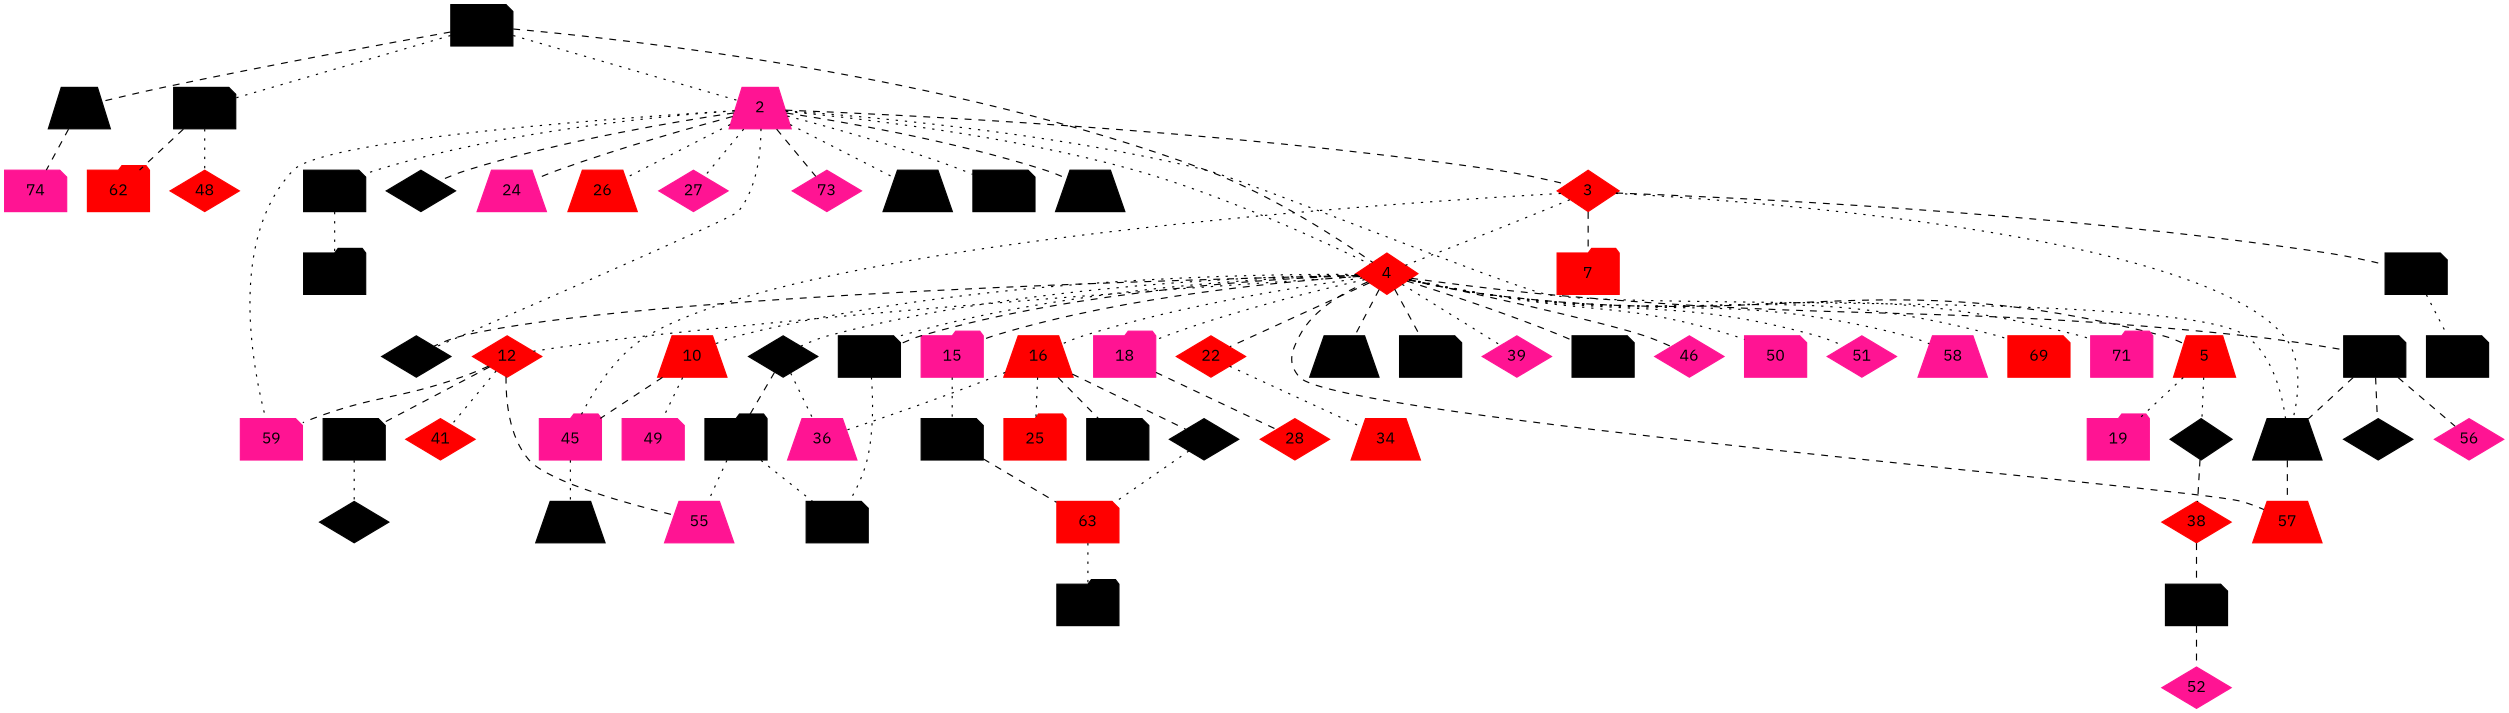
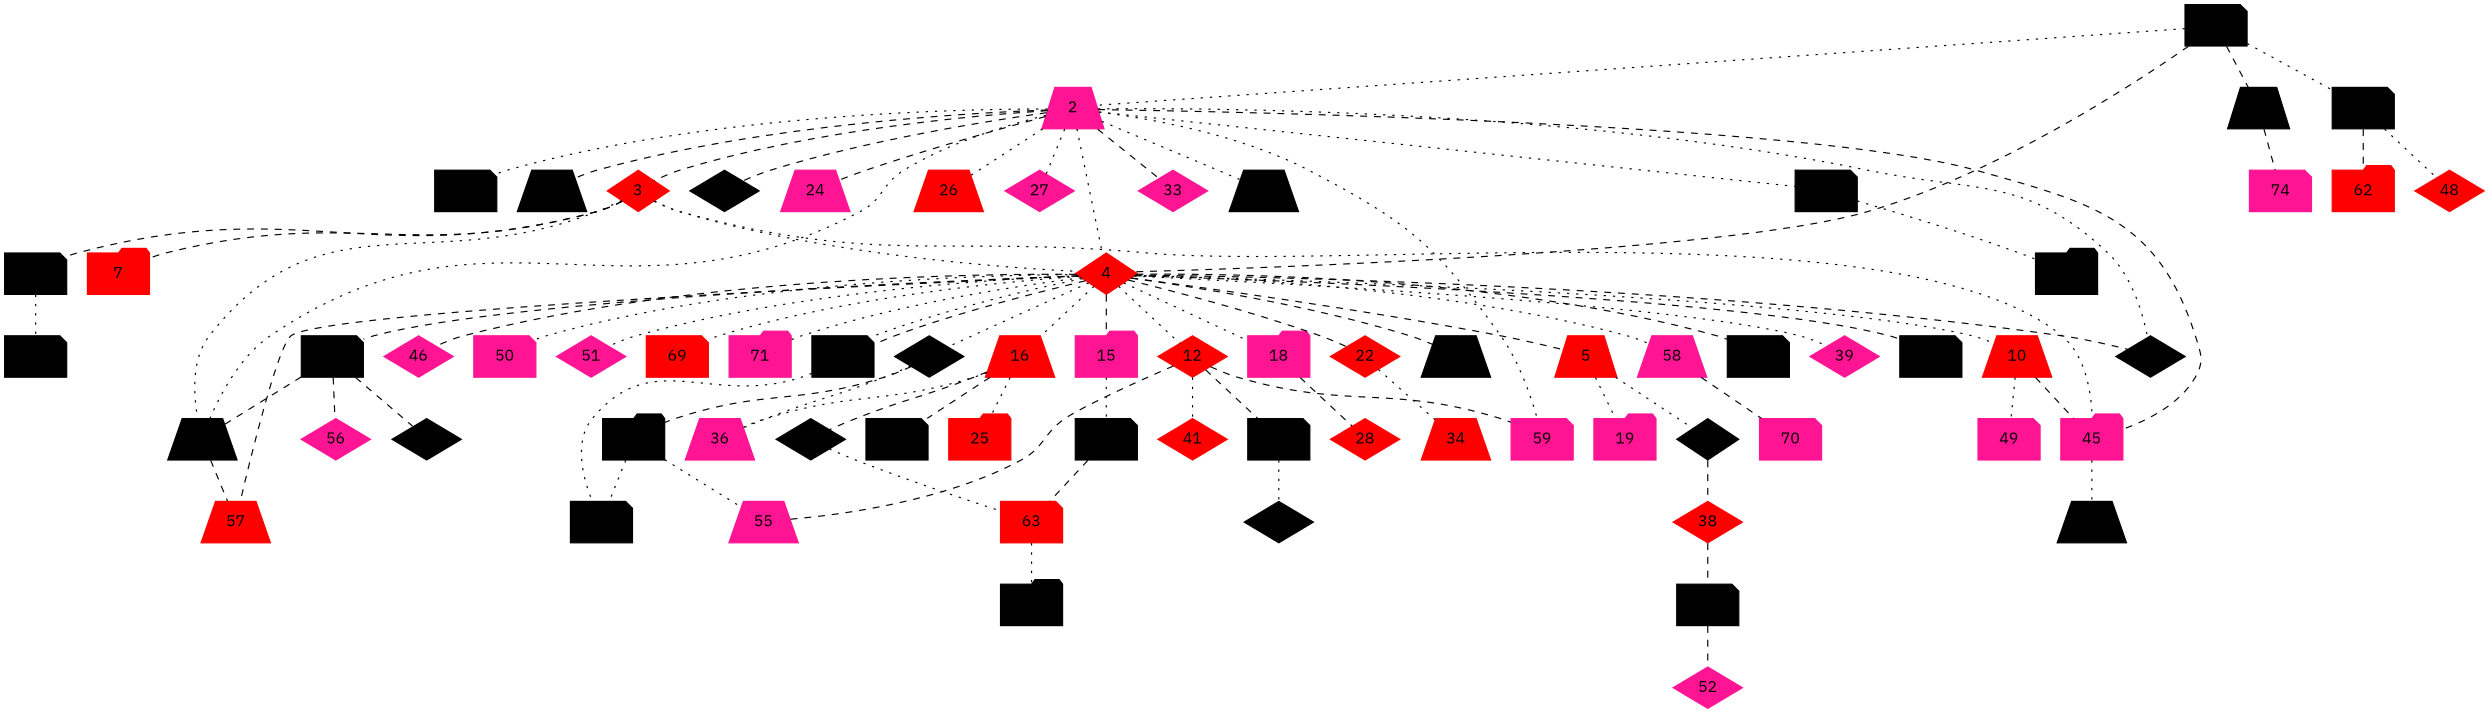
  graph {
    fontname="IBM Plex Sans"
    node [color=black fontname="IBM Plex Sans" shape=note style=filled]
    edge [fontname="IBM Plex Sans" style=dotted]
    2 [color=deeppink shape=trapezium]
    1
    4 [color=red shape=diamond]
    6 [shape=trapezium]
    8
    3 [color=red shape=diamond]
    17 [shape=diamond]
    24 [color=deeppink shape=trapezium]
    26 [color=red shape=trapezium]
    27 [color=deeppink shape=diamond]
    30
    32 [shape=trapezium]
-   33 [color=deeppink shape=diamond label=73]
+   33 [color=deeppink shape=diamond]
    40 [shape=trapezium]
    45 [color=deeppink shape=folder]
    59 [color=deeppink]
    67
    68 [shape=trapezium]
    72 [shape=diamond]
    5 [color=red shape=trapezium]
    10 [color=red shape=trapezium]
    11 [shape=diamond]
    12 [color=red shape=diamond]
    13
    15 [color=deeppink shape=folder]
    16 [color=red shape=trapezium]
    18 [color=deeppink shape=folder]
    20
    22 [color=red shape=diamond]
    35 [shape=trapezium]
    37
    39 [color=deeppink shape=diamond]
    44
    46 [color=deeppink shape=diamond]
    50 [color=deeppink]
    51 [color=deeppink shape=diamond]
    57 [color=red shape=trapezium]
    58 [color=deeppink shape=trapezium]
    69 [color=red]
    71 [color=deeppink shape=folder]
    n41 [color=deeppink label=74]
    48 [color=red shape=diamond]
    62 [color=red shape=folder]
    7 [color=red shape=folder]
    23
    66 [shape=folder]
    64 [shape=trapezium]
    31
    9 [shape=diamond]
    19 [color=deeppink shape=folder]
    49 [color=deeppink]
    21 [shape=folder]
    36 [color=deeppink shape=trapezium]
    14
    41 [color=red shape=diamond]
    55 [color=deeppink shape=trapezium]
    42 [shape=diamond]
    56 [color=deeppink shape=diamond]
    61
    25 [color=red shape=folder]
    29
    53 [shape=diamond]
    28 [color=red shape=diamond]
    43
    34 [color=red shape=trapezium]
+   70 [color=deeppink]
    38 [color=red shape=diamond]
    47
    60 [shape=diamond]
    63 [color=red]
    52 [color=deeppink shape=diamond]
    65 [shape=folder]
    2 -- 4
    2 -- 3 [style=dashed]
    2 -- 17 [style=dashed]
    2 -- 24 [style=dashed]
    2 -- 26
    2 -- 27
    2 -- 30
    2 -- 32
    2 -- 33 [style=dashed]
    2 -- 40
+   2 -- 45 [style=dashed]
    2 -- 59
    2 -- 67
    2 -- 68 [style=dashed]
    2 -- 72
    1 -- 2
    1 -- 4 [style=dashed]
    1 -- 6 [style=dashed]
    1 -- 8
    4 -- 72 [style=dashed]
    4 -- 5 [style=dashed]
    4 -- 10
    4 -- 11
    4 -- 12
    4 -- 13 [style=dashed]
    4 -- 15 [style=dashed]
    4 -- 16
    4 -- 18
    4 -- 20
    4 -- 20 [style=dashed]
    4 -- 22 [style=dashed]
    4 -- 35 [style=dashed]
    4 -- 37 [style=dashed]
    4 -- 39
    4 -- 44 [style=dashed]
    4 -- 46 [style=dashed]
    4 -- 50
    4 -- 51
    4 -- 57 [style=dashed]
    4 -- 58
    4 -- 69
    4 -- 71
    6 -- n41 [style=dashed]
    8 -- 48
    8 -- 62 [style=dashed]
    3 -- 4
    3 -- 32
    3 -- 45
    3 -- 7 [style=dashed]
    3 -- 23 [style=dashed]
    30 -- 66
    32 -- 57 [style=dashed]
    45 -- 64
    5 -- 9
    5 -- 19
    10 -- 45 [style=dashed]
    10 -- 49
    11 -- 21 [style=dashed]
    11 -- 36
    12 -- 59 [style=dashed]
    12 -- 14 [style=dashed]
    12 -- 41
    12 -- 55 [style=dashed]
    13 -- 32 [style=dashed]
    13 -- 42 [style=dashed]
    13 -- 56 [style=dashed]
    15 -- 61
    16 -- 36
    16 -- 25
    16 -- 29 [style=dashed]
    16 -- 53 [style=dashed]
    18 -- 28 [style=dashed]
    20 -- 43
    22 -- 34
+   58 -- 70 [style=dashed]
    23 -- 31
    9 -- 38 [style=dashed]
    21 -- 55
    21 -- 43
    14 -- 60
    61 -- 63 [style=dashed]
    53 -- 63
    38 -- 47 [style=dashed]
    47 -- 52 [style=dashed]
    63 -- 65
  }
